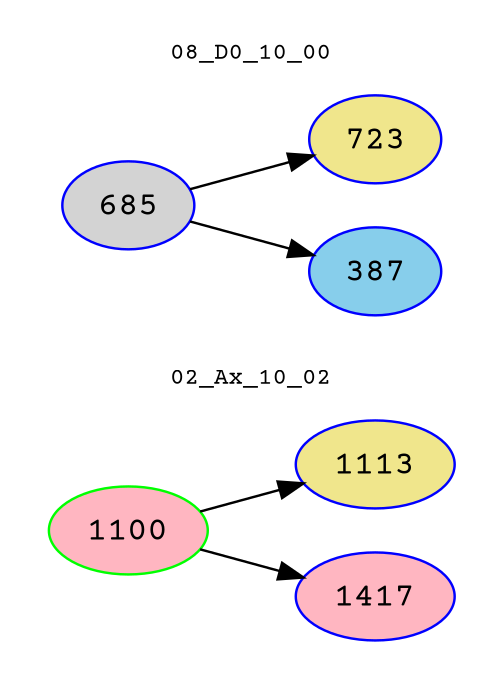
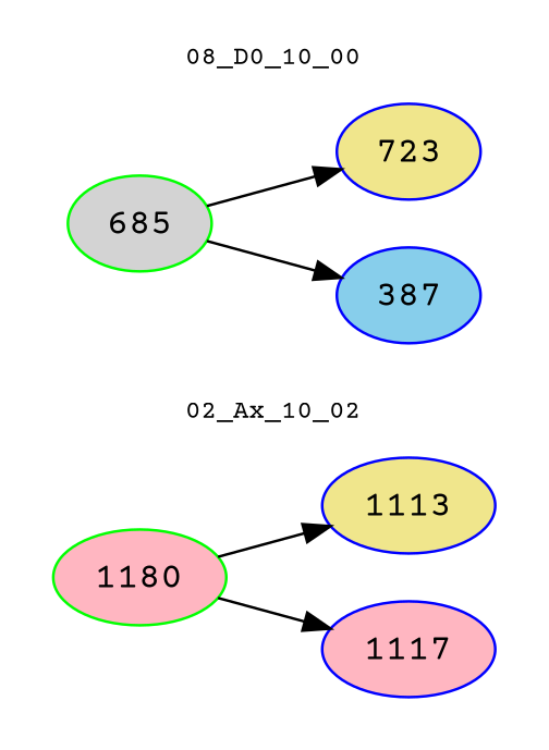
  digraph {
    fontname="Courier Prime"
    rankdir=LR
    node [color=blue fillcolor=lightpink fontname="Courier Prime" style=filled]
    edge [color=black fontname="Courier Prime"]
-   n1 [color=green label=1100]
-   n2 [label=1417]
+   n1 [color=green label=1180]
+   n2 [label=1117]
    n3 [fillcolor=khaki label=1113]
-   n4 [fillcolor=lightgrey label=685]
+   n4 [color=green fillcolor=lightgrey label=685]
    n5 [fillcolor=skyblue label=387]
    n6 [fillcolor=khaki label=723]
    subgraph cluster_1 {
      color=white
      fontsize=10
      label="02_Ax_10_02"
      n1
      n2
      n3
    }
    subgraph cluster_2 {
      color=white
      fontsize=10
      label="08_D0_10_00"
      n4
      n5
      n6
    }
    n1 -> n2
    n1 -> n3
    n4 -> n5
    n4 -> n6
  }
